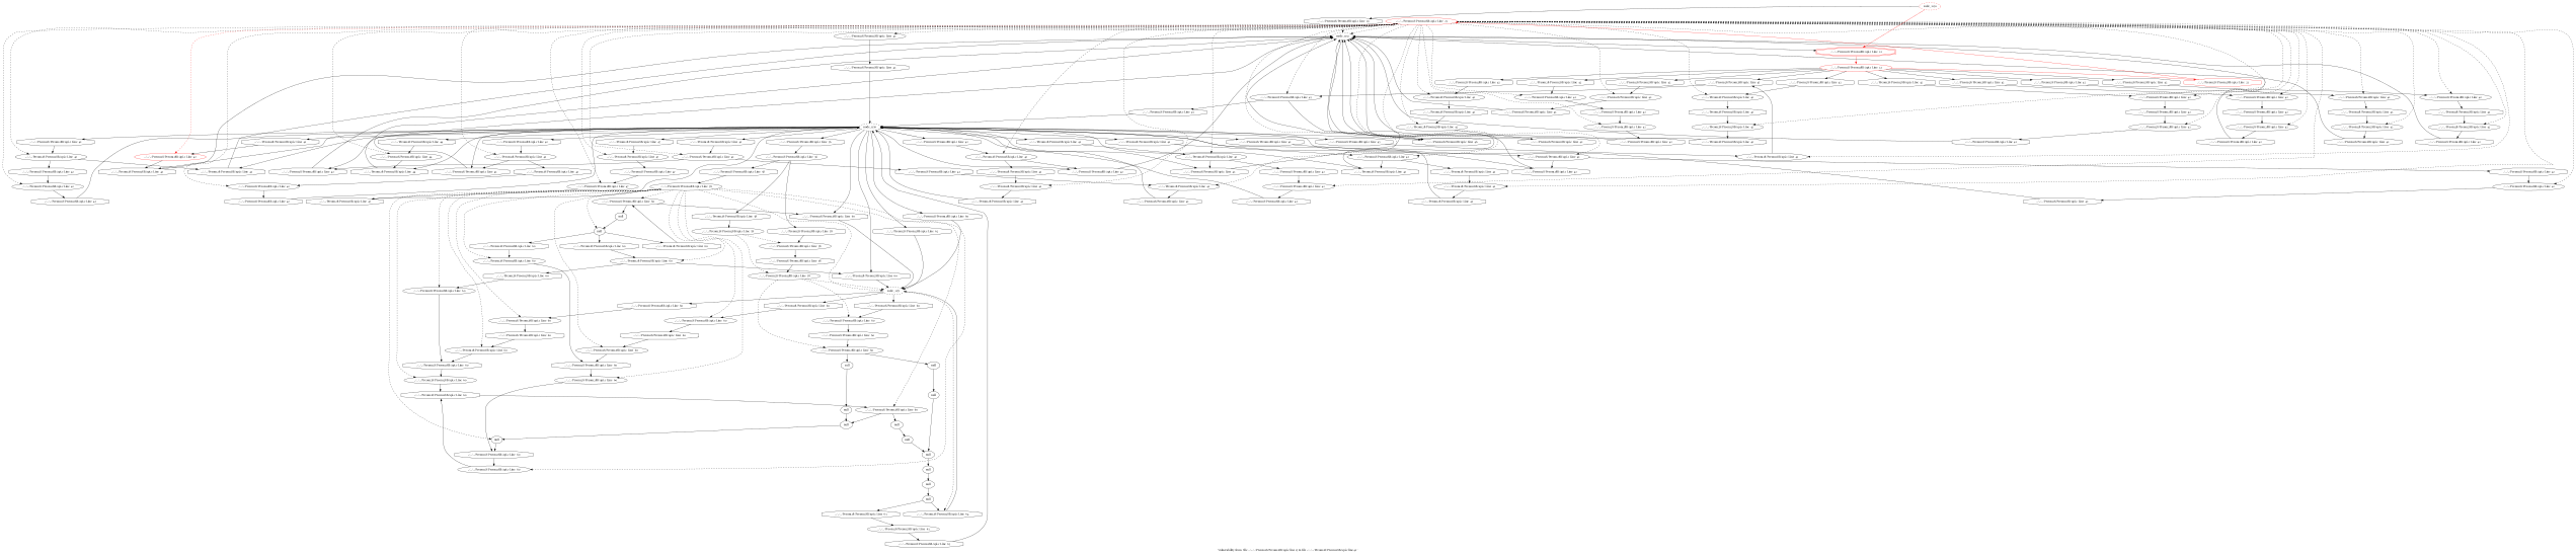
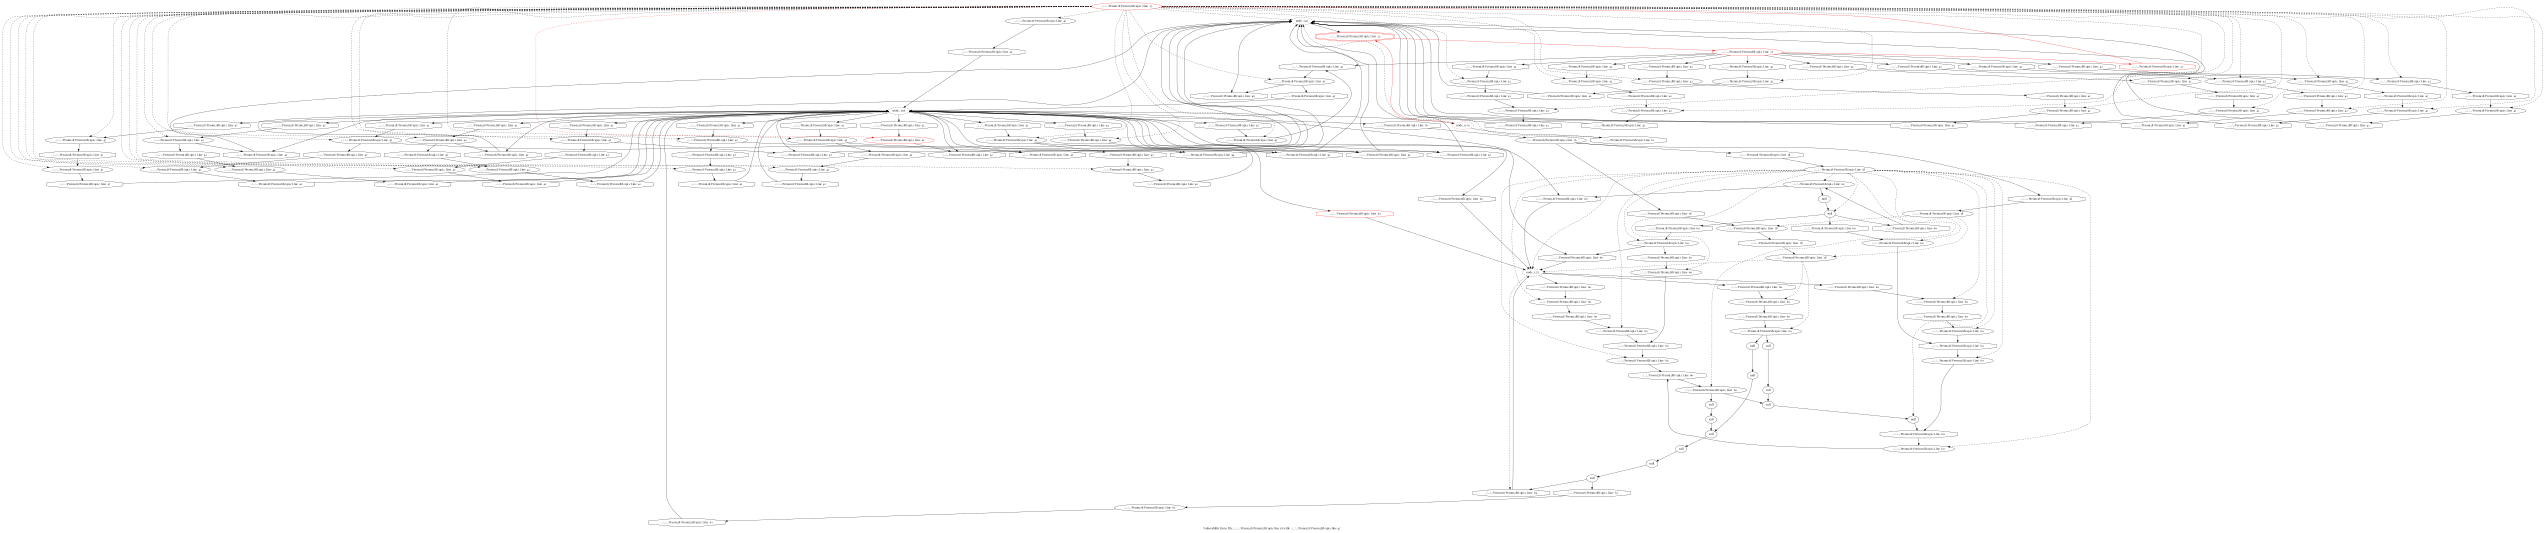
  digraph {
    fontname="Playfair Display"
    label="Vulnerability from  'file ../../../Preon128/Preon128B/api.c line 15 to file ../../../Preon128/Preon128B/api.c line 42 ' "
    node [fontname="Playfair Display" shape=octagon style=solid]
    edge [fontname="Playfair Display"]
    n1 [color=red label="../../../Preon128/Preon128B/api.c Line  23" shape=ellipse]
    node_1157 [shape=ellipse style=dashed]
    n3 [label="../../../Preon128/Preon128B/api.c Line  42" shape=ellipse]
    n4 [label="../../../Preon128/Preon128B/api.c Line  42" shape=ellipse]
    n5 [label="../../../Preon128/Preon128B/api.c Line  42" shape=ellipse]
    n6 [label="../../../Preon128/Preon128B/api.c Line  42" shape=ellipse]
    n7 [label="../../../Preon128/Preon128B/api.c Line  42" shape=ellipse]
    n8 [label="../../../Preon128/Preon128B/api.c Line  42" shape=ellipse]
    n9 [label="../../../Preon128/Preon128B/api.c Line  42" shape=ellipse]
    n10 [label="../../../Preon128/Preon128B/api.c Line  42" shape=ellipse]
    n11 [label="../../../Preon128/Preon128B/api.c Line  42" shape=ellipse]
    n12 [label="../../../Preon128/Preon128B/api.c Line  42" shape=ellipse]
    n13 [label="../../../Preon128/Preon128B/api.c Line  42" shape=ellipse]
    n14 [label="../../../Preon128/Preon128B/api.c Line  42" shape=ellipse]
    n15 [label="../../../Preon128/Preon128B/api.c Line  42" shape=ellipse]
    n16 [label="../../../Preon128/Preon128B/api.c Line  45" shape=ellipse]
    n17 [label="../../../Preon128/Preon128B/api.c Line  45" shape=ellipse]
    n18 [label="../../../Preon128/Preon128B/api.c Line  47" shape=ellipse]
    n19 [label="../../../Preon128/Preon128B/api.c Line  42" shape=ellipse]
    n20 [label="../../../Preon128/Preon128B/api.c Line  42" shape=ellipse]
    n21 [label="../../../Preon128/Preon128B/api.c Line  42" shape=ellipse]
    n22 [label="../../../Preon128/Preon128B/api.c Line  42" shape=ellipse]
    n23 [label="../../../Preon128/Preon128B/api.c Line  42" shape=ellipse]
    n24 [label="../../../Preon128/Preon128B/api.c Line  42" shape=ellipse]
    n25 [label="../../../Preon128/Preon128B/api.c Line  42" shape=ellipse]
    n26 [label="../../../Preon128/Preon128B/api.c Line  42" shape=ellipse]
    n27 [label="../../../Preon128/Preon128B/api.c Line  42" shape=ellipse]
    n28 [label="../../../Preon128/Preon128B/api.c Line  42" shape=ellipse]
    n29 [label="../../../Preon128/Preon128B/api.c Line  42" shape=ellipse]
    n30 [label="../../../Preon128/Preon128B/api.c Line  42" shape=ellipse]
    n31 [color=red label="../../../Preon128/Preon128B/api.c Line  42" shape=ellipse]
    n32 [label="../../../Preon128/Preon128B/api.c Line  42" shape=ellipse]
    n33 [label="../../../Preon128/Preon128B/api.c Line  42" shape=ellipse]
    n34 [label="../../../Preon128/Preon128B/api.c Line  42" shape=ellipse]
    n35 [label="../../../Preon128/Preon128B/api.c Line  42" shape=ellipse]
    n36 [label="../../../Preon128/Preon128B/api.c Line  44" shape=ellipse]
    n37 [label="../../../Preon128/Preon128B/api.c Line  42" shape=ellipse]
    n38 [label="../../../Preon128/Preon128B/api.c Line  47" shape=ellipse]
    n39 [color=red label="../../../Preon128/Preon128B/api.c Line  22" shape=doubleoctagon]
    n40 [label="../../../Preon128/Preon128B/api.c Line  46"]
    n41 [label="../../../Preon128/Preon128B/api.c Line  42"]
    n42 [label="../../../Preon128/Preon128B/api.c Line  42"]
    n43 [label="../../../Preon128/Preon128B/api.c Line  42"]
    n44 [label="../../../Preon128/Preon128B/api.c Line  42"]
    n45 [label="../../../Preon128/Preon128B/api.c Line  42"]
    n46 [label="../../../Preon128/Preon128B/api.c Line  42"]
    n47 [label="../../../Preon128/Preon128B/api.c Line  42"]
    n48 [label="../../../Preon128/Preon128B/api.c Line  42"]
    n49 [label="../../../Preon128/Preon128B/api.c Line  42"]
    n50 [label="../../../Preon128/Preon128B/api.c Line  42"]
    n51 [label="../../../Preon128/Preon128B/api.c Line  42"]
    n52 [label="../../../Preon128/Preon128B/api.c Line  42"]
    n53 [label="../../../Preon128/Preon128B/api.c Line  42"]
    n54 [label="../../../Preon128/Preon128B/api.c Line  42"]
    n55 [label="../../../Preon128/Preon128B/api.c Line  42"]
    n56 [label="../../../Preon128/Preon128B/api.c Line  42"]
    n57 [label="../../../Preon128/Preon128B/api.c Line  42"]
    n58 [label="../../../Preon128/Preon128B/api.c Line  45"]
    n59 [label="../../../Preon128/Preon128B/api.c Line  45"]
    n60 [label="../../../Preon128/Preon128B/api.c Line  47"]
    n61 [label="../../../Preon128/Preon128B/api.c Line  42"]
    n62 [label="../../../Preon128/Preon128B/api.c Line  42"]
    n63 [label="../../../Preon128/Preon128B/api.c Line  42"]
    n64 [label="../../../Preon128/Preon128B/api.c Line  42"]
    n65 [label="../../../Preon128/Preon128B/api.c Line  42"]
    n66 [label="../../../Preon128/Preon128B/api.c Line  42"]
    n67 [label="../../../Preon128/Preon128B/api.c Line  42"]
    n68 [label="../../../Preon128/Preon128B/api.c Line  42"]
    n69 [label="../../../Preon128/Preon128B/api.c Line  42"]
    n70 [label="../../../Preon128/Preon128B/api.c Line  42"]
    n71 [label="../../../Preon128/Preon128B/api.c Line  42"]
    n72 [label="../../../Preon128/Preon128B/api.c Line  42"]
    n73 [label="../../../Preon128/Preon128B/api.c Line  42"]
    n74 [label="../../../Preon128/Preon128B/api.c Line  42"]
    n75 [label="../../../Preon128/Preon128B/api.c Line  42"]
    n76 [label="../../../Preon128/Preon128B/api.c Line  42"]
    n77 [label="../../../Preon128/Preon128B/api.c Line  42"]
    n78 [label="../../../Preon128/Preon128B/api.c Line  42"]
    n79 [label="../../../Preon128/Preon128B/api.c Line  42"]
    n80 [label="../../../Preon128/Preon128B/api.c Line  42"]
    n81 [label="../../../Preon128/Preon128B/api.c Line  44"]
    n82 [label="../../../Preon128/Preon128B/api.c Line  42"]
    n83 [label="../../../Preon128/Preon128B/api.c Line  47"]
    n84 [color=red label="../../../Preon128/Preon128B/api.c Line  22" shape=ellipse]
    node_1156 [shape=ellipse style=dashed]
    n86 [label="../../../Preon128/Preon128B/api.c Line  42"]
    n87 [label="../../../Preon128/Preon128B/api.c Line  42"]
    n88 [label="../../../Preon128/Preon128B/api.c Line  42"]
    n89 [label="../../../Preon128/Preon128B/api.c Line  42"]
    n90 [color=red label="../../../Preon128/Preon128B/api.c Line  23"]
    n91 [label="../../../Preon128/Preon128B/api.c Line  42"]
    n92 [label="../../../Preon128/Preon128B/api.c Line  42"]
    n93 [label="../../../Preon128/Preon128B/api.c Line  42"]
    n94 [label="../../../Preon128/Preon128B/api.c Line  42"]
    n95 [color=red label=node_1150 shape=ellipse style=dashed]
    n96 [label="../../../Preon128/Preon128B/api.c Line  19"]
    n97 [label="../../../Preon128/Preon128B/api.c Line  42"]
    n98 [label="../../../Preon128/Preon128B/api.c Line  60"]
-   n99 [label="../../../Preon128/Preon128B/api.c Line  62"]
+   n99 [label="../../../Preon128/Preon128B/api.c Line  62" color=red]
    n100 [label="../../../Preon128/Preon128B/api.c Line  60"]
    n101 [label="../../../Preon128/Preon128B/api.c Line  45"]
    n102 [label="../../../Preon128/Preon128B/api.c Line  42"]
    n103 [label="../../../Preon128/Preon128B/api.c Line  42"]
    n104 [label="../../../Preon128/Preon128B/api.c Line  42"]
    n105 [label="../../../Preon128/Preon128B/api.c Line  42"]
    n106 [label="../../../Preon128/Preon128B/api.c Line  60"]
    n107 [label="../../../Preon128/Preon128B/api.c Line  42"]
    n108 [label="../../../Preon128/Preon128B/api.c Line  42"]
    n109 [label="../../../Preon128/Preon128B/api.c Line  42"]
    n110 [label="../../../Preon128/Preon128B/api.c Line  44"]
    n111 [label="../../../Preon128/Preon128B/api.c Line  47"]
    n112 [label="../../../Preon128/Preon128B/api.c Line  56"]
    node_1271 [shape=ellipse style=dashed]
    n114 [label="../../../Preon128/Preon128B/api.c Line  56" shape=ellipse]
    n115 [label="../../../Preon128/Preon128B/api.c Line  64"]
    n116 [label="../../../Preon128/Preon128B/api.c Line  60"]
    n117 [label="../../../Preon128/Preon128B/api.c Line  60"]
    n118 [label="../../../Preon128/Preon128B/api.c Line  60"]
    n119 [label="../../../Preon128/Preon128B/api.c Line  58"]
    n120 [label="../../../Preon128/Preon128B/api.c Line  58"]
    n121 [label="../../../Preon128/Preon128B/api.c Line  58"]
    n122 [label=null shape=ellipse]
    n123 [label=null]
    n124 [label=null shape=ellipse]
    n125 [label=null]
    n126 [label=null]
    n127 [label="../../../Preon128/Preon128B/api.c Line  60" shape=ellipse]
    n128 [label=null]
    n129 [label=null shape=ellipse]
    n130 [label="../../../Preon128/Preon128B/api.c Line  60"]
    n131 [label="../../../Preon128/Preon128B/api.c Line  60"]
    n132 [label="../../../Preon128/Preon128B/api.c Line  60" shape=ellipse]
    n133 [label="../../../Preon128/Preon128B/api.c Line  60"]
    n134 [label="../../../Preon128/Preon128B/api.c Line  60" shape=ellipse]
    n135 [label="../../../Preon128/Preon128B/api.c Line  60"]
    n136 [label="../../../Preon128/Preon128B/api.c Line  60" shape=ellipse]
    n137 [label="../../../Preon128/Preon128B/api.c Line  60" shape=ellipse]
    n138 [label="../../../Preon128/Preon128B/api.c Line  60" shape=ellipse]
    n139 [label="../../../Preon128/Preon128B/api.c Line  60" shape=ellipse]
    n140 [label="../../../Preon128/Preon128B/api.c Line  60"]
    n141 [label="../../../Preon128/Preon128B/api.c Line  60" shape=ellipse]
    n142 [label="../../../Preon128/Preon128B/api.c Line  60"]
    n143 [label="../../../Preon128/Preon128B/api.c Line  60" shape=ellipse]
    n144 [label=null shape=ellipse]
    n145 [label="../../../Preon128/Preon128B/api.c Line  63"]
    n146 [label="../../../Preon128/Preon128B/api.c Line  63" shape=ellipse]
    n147 [label="../../../Preon128/Preon128B/api.c Line  63"]
    n148 [label="../../../Preon128/Preon128B/api.c Line  60" shape=ellipse]
    n149 [label=null]
    n150 [label=null shape=ellipse]
    n151 [label="../../../Preon128/Preon128B/api.c Line  60"]
    n152 [label="../../../Preon128/Preon128B/api.c Line  60"]
    n153 [label="../../../Preon128/Preon128B/api.c Line  60" shape=ellipse]
    n154 [label="../../../Preon128/Preon128B/api.c Line  60"]
    n155 [label="../../../Preon128/Preon128B/api.c Line  60" shape=ellipse]
    n156 [label="../../../Preon128/Preon128B/api.c Line  60" shape=ellipse]
    n157 [label=null]
    n158 [label=null]
    n159 [label=null shape=ellipse]
    n160 [label=null shape=ellipse]
    n161 [label="../../../Preon128/Preon128B/api.c Line  60"]
    n162 [label="../../../Preon128/Preon128B/api.c Line  58" shape=ellipse]
    n163 [label="../../../Preon128/Preon128B/api.c Line  60" shape=ellipse]
    n164 [label="../../../Preon128/Preon128B/api.c Line  60"]
    n165 [label="../../../Preon128/Preon128B/api.c Line  58" shape=ellipse]
    n166 [label="../../../Preon128/Preon128B/api.c Line  58"]
    n167 [label="../../../Preon128/Preon128B/api.c Line  58" shape=ellipse]
    n168 [label="../../../Preon128/Preon128B/api.c Line  58" shape=ellipse]
    n1 -> node_1157 [style=dashed]
    n1 -> n3 [style=dashed]
    n1 -> n4 [style=dashed]
    n1 -> n5 [style=dashed]
    n1 -> n6 [style=dashed]
    n1 -> n7 [style=dashed]
    n1 -> n8 [style=dashed]
    n1 -> n9 [style=dashed]
    n1 -> n10 [style=dashed]
    n1 -> n11 [style=dashed]
    n1 -> n12 [style=dashed]
    n1 -> n13 [style=dashed]
    n1 -> n14 [style=dashed]
    n1 -> n15 [style=dashed]
    n1 -> n16 [style=dashed]
    n1 -> n17 [style=dashed]
    n1 -> n18 [style=dashed]
    n1 -> n19 [style=dashed]
    n1 -> n20 [style=dashed]
    n1 -> n21 [style=dashed]
    n1 -> n22 [style=dashed]
    n1 -> n23 [style=dashed]
    n1 -> n24 [style=dashed]
    n1 -> n25 [style=dashed]
    n1 -> n26 [style=dashed]
    n1 -> n27 [style=dashed]
    n1 -> n28 [style=dashed]
    n1 -> n29 [style=dashed]
    n1 -> n30 [style=dashed]
    n1 -> n31 [color=red style=dashed]
    n1 -> n32 [style=dashed]
    n1 -> n33 [style=dashed]
    n1 -> n34 [style=dashed]
    n1 -> n35 [style=dashed]
    n1 -> n36 [style=dashed]
    n1 -> n37 [style=dashed]
    n1 -> n38 [style=dashed]
    node_1157 -> n39
    node_1157 -> n40
    n3 -> n41
    n4 -> n42
    n5 -> n43
    n6 -> n44
    n6 -> n45
    n7 -> n46
    n8 -> n47
    n9 -> n48
    n9 -> n49
    n10 -> n50
    n10 -> n51
    n11 -> n52
    n12 -> n53
    n13 -> n54
    n13 -> n55
    n14 -> n56
    n15 -> n57
    n16 -> n58
    n17 -> n40
    n17 -> n59
    n18 -> n60
    n19 -> n61
    n20 -> n62
    n21 -> n63
    n22 -> n64
    n23 -> n65
    n24 -> n66
    n25 -> n67
    n26 -> n68
    n26 -> n69
    n27 -> n70
    n27 -> n71
    n28 -> n72
    n29 -> n73
    n30 -> n74
    n31 -> n75
    n32 -> n76
    n33 -> n77
    n34 -> n78
    n34 -> n79
    n35 -> n80
    n36 -> n81
    n37 -> n82
    n38 -> n83
    n39 -> n84 [color=red]
    n41 -> n14
    n42 -> n33
    n43 -> node_1157
    n44 -> node_1157
    n45 -> n7
    n46 -> node_1156
    n47 -> n5
    n48 -> node_1157
    n49 -> n24
    n50 -> node_1157
    n51 -> n25
    n52 -> node_1156
    n53 -> node_1157
    n54 -> node_1157
    n55 -> n23
    n56 -> node_1157
    n57 -> n12
    n58 -> n17
    n59 -> node_1156
    n60 -> n38
    n61 -> node_1156
    n62 -> n21
    n63 -> node_1157
    n64 -> node_1157
    n65 -> node_1156
    n66 -> node_1156
    n67 -> node_1156
    n68 -> node_1157
    n69 -> n19
    n70 -> node_1157
    n71 -> n11
    n72 -> node_1157
    n73 -> n30
    n74 -> node_1157
    n75 -> node_1157
    n76 -> node_1156
    n77 -> node_1157
    n78 -> node_1157
    n79 -> n35
    n80 -> node_1156
    n81 -> node_1157
    n82 -> n28
    n83 -> node_1156
    n84 -> n58
    n84 -> n86
    n84 -> n87
    n84 -> n88
    n84 -> n89
    n84 -> n90 [color=red]
    n84 -> n91
    n84 -> n92
    n84 -> n93
    n84 -> n94
-   node_1156 -> n40
+   node_1156 -> n95
    node_1156 -> n44
    node_1156 -> n48
    node_1156 -> n50
    node_1156 -> n54
    node_1156 -> n68
    node_1156 -> n70
    node_1156 -> n75
    node_1156 -> n78
    node_1156 -> n81
    node_1156 -> n97
    node_1156 -> n98
    node_1156 -> n99
    node_1156 -> n100
    node_1156 -> n101
    node_1156 -> n102
    node_1156 -> n103
    node_1156 -> n104
    node_1156 -> n105
    node_1156 -> n106
    node_1156 -> n107
    node_1156 -> n108
    node_1156 -> n109
    node_1156 -> n110
    node_1156 -> n111
    node_1156 -> n112
    n86 -> n3
    n87 -> n4
    n88 -> n8
    n89 -> n15
    n90 -> n1 [color=red]
    n91 -> n20
    n92 -> n29
    n93 -> n22
    n94 -> n37
    n95 -> n39 [color=red]
    n95 -> n96
    n96 -> node_1157 [style=dashed]
    n97 -> n6
    n98 -> node_1271
    n99 -> node_1271
    n100 -> node_1271
    n101 -> n16
    n102 -> n26
    n103 -> n13
    n104 -> n10
    n105 -> n9
    n106 -> node_1271
    n107 -> n27
    n108 -> n31
    n109 -> n34
    n110 -> n36
    n111 -> n18
    n112 -> n114
    node_1271 -> n115 [style=dashed]
    node_1271 -> n116
    node_1271 -> n117
    node_1271 -> n118
    n114 -> n119
    n114 -> n120
    n114 -> n121
    n115 -> node_1271
    n116 -> n136
    n117 -> n137
    n118 -> n138
    n119 -> n162
    n120 -> n165
    n121 -> n168
    n122 -> n123
    n123 -> n124
    n124 -> n125
    n125 -> n144
    n126 -> n122
    n127 -> n126
    n127 -> n128
    n128 -> n129
    n129 -> n130
    n130 -> n143
    n131 -> n127
    n132 -> n131
    n133 -> n132
    n134 -> n133
    n135 -> n134
    n136 -> n135
    n137 -> n161
    n138 -> n164
    n139 -> n140
    n140 -> n141
    n141 -> n130
    n142 -> n139
    n143 -> n131
    n144 -> n115
    n144 -> n145
    n145 -> n146
    n146 -> n147
    n147 -> node_1156
    n148 -> n100
    n148 -> n149
    n149 -> n150
    n150 -> n142
    n150 -> n151
    n150 -> n152
    n151 -> n148
    n152 -> n153
    n153 -> n98
    n153 -> n154
    n154 -> n155
    n155 -> n133
    n156 -> n157
    n156 -> n158
    n157 -> n159
    n158 -> n160
    n159 -> n123
    n160 -> n128
    n161 -> n156
    n162 -> node_1271 [style=dashed]
    n162 -> n127 [style=dashed]
    n162 -> n129 [style=dashed]
    n162 -> n132 [style=dashed]
    n162 -> n134 [style=dashed]
    n162 -> n136 [style=dashed]
    n162 -> n138 [style=dashed]
    n162 -> n139 [style=dashed]
    n162 -> n141 [style=dashed]
    n162 -> n143 [style=dashed]
    n162 -> n148 [style=dashed]
    n162 -> n150 [style=dashed]
    n162 -> n153 [style=dashed]
    n162 -> n155 [style=dashed]
    n162 -> n163 [style=dashed]
    n163 -> n140
    n164 -> n163
    n165 -> n166
    n166 -> n167
    n167 -> node_1271 [style=dashed]
    n167 -> n137 [style=dashed]
    n167 -> n156 [style=dashed]
    n168 -> n165 [style=dashed]
    n168 -> n167 [style=dashed]
  }
